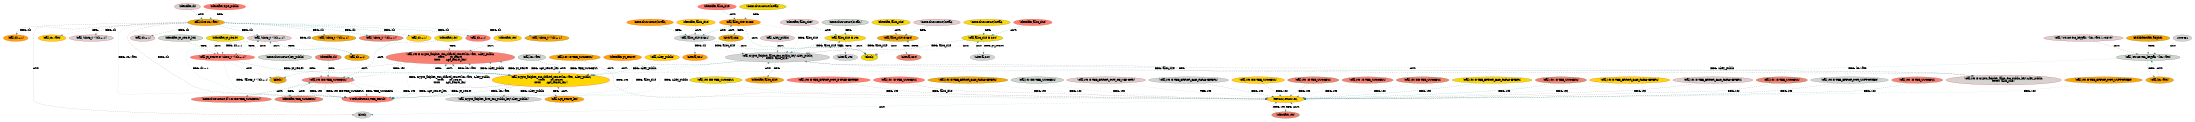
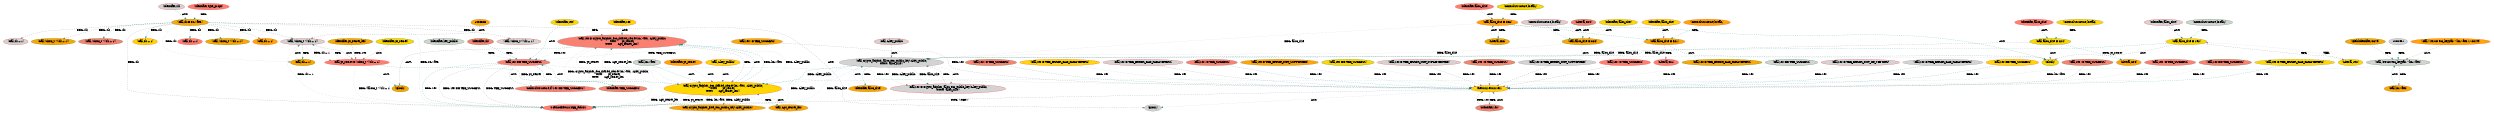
  digraph {
    node [color=red fillcolor=orange style=filled]
    edge [color=teal style=dashed]
    n1 [color=gray40 fillcolor=salmon label="(Call,res = crypto_acipher_ecc_shared_secret(ko->attr, &key_public,\n\t\t\t\t\t\t       pt_secret,\n\t\t\t\t\t\t       &pt_secret_len))"]
    n2 [fillcolor=gold label="(Call,crypto_acipher_ecc_shared_secret(ko->attr, &key_public,\n\t\t\t\t\t\t       pt_secret,\n\t\t\t\t\t\t       &pt_secret_len))"]
    n3 [color=gray40 fillcolor=salmon label="(Call,res == TEE_SUCCESS)"]
    n4 [color=darkgreen label="(Block,)"]
    n5 [fillcolor=salmon label="(MethodReturn,TEE_Result)"]
    n6 [color=gray40 label="(Call,&pt_secret_len)"]
-   n7 [color=gray40 fillcolor=lightgrey label="(Call,crypto_acipher_free_ecc_public_key(&key_public))"]
+   n7 [color=gray40 label="(Call,crypto_acipher_free_ecc_public_key(&key_public))"]
    n8 [fillcolor=gold label="(Return,return res;)"]
    n9 [color=darkgreen fillcolor=salmon label="(Identifier,TEE_SUCCESS)"]
    n10 [color=gray40 fillcolor=salmon label="(ControlStructure,if (res == TEE_SUCCESS))"]
    n11 [color=darkgreen fillcolor=lightgrey label="(Call,(struct ecc_keypair *)ko->attr)"]
    n12 [color=gray40 label="(Call,ko->attr)"]
-   n13 [fillcolor=lightgrey label="(Call,((struct ecc_keypair *)ko->attr)->curve)"]
+   n13 [label="(Call,((struct ecc_keypair *)ko->attr)->curve)"]
    n14 [color=gray40 fillcolor=lightgrey label="(Call,crypto_acipher_alloc_ecc_public_key(&key_public,\n\t\t\t\t\t\t\t  alloc_size))"]
    n15 [color=gray40 label="(Identifier,alloc_size)"]
    n16 [fillcolor=lightgrey label="(Call,res = crypto_acipher_alloc_ecc_public_key(&key_public,\n\t\t\t\t\t\t\t  alloc_size))"]
    n17 [color=darkgreen fillcolor=gold label="(Call,alloc_size = 224)"]
-   n18 [color=gray40 fillcolor=lightgrey label="(Literal,224)"]
+   n18 [color=gray40 label="(Literal,224)"]
    n19 [color=darkgreen fillcolor=gold label="(Block,)"]
-   n20 [color=gray40 fillcolor=lightgrey label="(Call,alloc_size = 521)"]
-   n21 [label="(Literal,521)"]
+   n20 [color=gray40 label="(Call,alloc_size = 521)"]
+   n21 [fillcolor=salmon label="(Literal,521)"]
    n22 [label="(Call,alloc_size = 256)"]
    n23 [color=darkgreen label="(Literal,256)"]
    n24 [color=darkgreen label="(Call,alloc_size = 384)"]
    n25 [color=darkgreen fillcolor=salmon label="(Literal,384)"]
    n26 [color=gray40 fillcolor=gold label="(Call,alloc_size = 192)"]
-   n27 [color=gray40 fillcolor=lightgrey label="(Literal,192)"]
+   n27 [color=gray40 fillcolor=gold label="(Literal,192)"]
    n28 [fillcolor=salmon label="(Call,pt_secret = (uint8_t *)(sk + 1))"]
    n29 [fillcolor=lightgrey label="(Call,(uint8_t *)(sk + 1))"]
    n30 [color=darkgreen label="(Call,sk + 1)"]
    n31 [color=darkgreen label="(Call,sk = so->attr)"]
    n32 [color=darkgreen label="(Call,(uint8_t *)(sk + 1))"]
    n33 [color=darkgreen fillcolor=salmon label="(Call,(uint8_t *)(sk + 1))"]
    n34 [fillcolor=gold label="(Call,sk + 1)"]
    n35 [fillcolor=salmon label="(Call,sk + 1)"]
    n36 [color=darkgreen label="(Call,(uint8_t *)(sk + 1))"]
    n37 [label="(Call,sk + 1)"]
    n38 [color=gray40 fillcolor=lightgrey label="(Block,)"]
-   n39 [fillcolor=gold label="(Call,so->attr)"]
    n40 [fillcolor=lightgrey label="(Call,(uint8_t *)(sk + 1))"]
    n41 [fillcolor=lightgrey label="(Call,sk + 1)"]
    n42 [color=darkgreen fillcolor=salmon label="(Identifier,res)"]
    n43 [color=darkgreen fillcolor=lightgrey label="(Call,res == TEE_SUCCESS)"]
    n44 [fillcolor=lightgrey label="(Call,res = TEE_ERROR_OUT_OF_MEMORY)"]
    n45 [fillcolor=lightgrey label="(Identifier,sk)"]
    n46 [fillcolor=lightgrey label="(Call,&key_public)"]
    n47 [label="(ControlStructure,break;)"]
    n48 [fillcolor=salmon label="(Identifier,alloc_size)"]
    n49 [color=gray40 fillcolor=lightgrey label="(Call,res = TEE_ERROR_BAD_PARAMETERS)"]
    n50 [color=darkgreen fillcolor=lightgrey label="(Call,ko->attr)"]
    n51 [fillcolor=gold label="(Call,res == TEE_SUCCESS)"]
    n52 [color=gray40 fillcolor=gold label="(Identifier,alloc_size)"]
    n53 [color=gray40 label="(Call,res != TEE_SUCCESS)"]
    n54 [color=darkgreen fillcolor=salmon label="(Call,res != TEE_SUCCESS)"]
    n55 [color=darkgreen fillcolor=lightgrey label="(ControlStructure,break;)"]
    n56 [label="(Identifier,pt_secret)"]
    n57 [color=gray40 fillcolor=salmon label="(Call,res != TEE_SUCCESS)"]
    n58 [color=darkgreen fillcolor=salmon label="(Call,res == TEE_SUCCESS)"]
    n59 [fillcolor=salmon label="(Identifier,alloc_size)"]
    n60 [color=gray40 fillcolor=gold label="(Call,res = TEE_ERROR_BAD_PARAMETERS)"]
    n61 [color=darkgreen fillcolor=salmon label="(Call,res != TEE_SUCCESS)"]
    n62 [color=darkgreen fillcolor=gold label="(Identifier,pt_secret)"]
    n63 [fillcolor=gold label="(Call,&key_public)"]
    n64 [color=darkgreen fillcolor=gold label="(ControlStructure,break;)"]
    n65 [fillcolor=gold label="(Call,res = TEE_ERROR_BAD_PARAMETERS)"]
-   n66 [color=darkgreen label="(FieldIdentifier,acipher)"]
+   n66 [color=darkgreen label="(FieldIdentifier,curve)"]
    n67 [fillcolor=lightgrey label="(Call,res = TEE_ERROR_BAD_PARAMETERS)"]
    n68 [color=darkgreen fillcolor=salmon label="(Identifier,sk)"]
    n69 [fillcolor=gold label="(Identifier,res)"]
    n70 [fillcolor=lightgrey label="(Identifier,alloc_size)"]
    n71 [fillcolor=lightgrey label="(ControlStructure,break;)"]
    n72 [color=darkgreen fillcolor=salmon label="(Call,res != TEE_SUCCESS)"]
    n73 [color=gray40 fillcolor=lightgrey label="(Call,res = TEE_ERROR_NOT_SUPPORTED)"]
    n74 [color=gray40 fillcolor=salmon label="(Call,res != TEE_SUCCESS)"]
    n75 [color=gray40 fillcolor=gold label="(Identifier,res)"]
-   n76 [color=darkgreen fillcolor=lightgrey label="(Identifier,pt_secret_len)"]
+   n76 [color=darkgreen label="(Identifier,pt_secret_len)"]
    n77 [color=gray40 fillcolor=gold label="(ControlStructure,break;)"]
-   n78 [fillcolor=salmon label="(Identifier,type_public)"]
+   n78 [fillcolor=salmon label="(Identifier,type_props)"]
    n79 [color=gray40 label="(Call,res = TEE_ERROR_NOT_SUPPORTED)"]
-   n80 [color=darkgreen fillcolor=lightgrey label="(ControlStructure,key_public)"]
+   n80 [color=darkgreen fillcolor=lightgrey label="(Identifier,key_public)"]
    n81 [fillcolor=gold label="(Identifier,alloc_size)"]
    n82 [color=darkgreen fillcolor=gold label="(Call,res == TEE_SUCCESS)"]
-   n83 [fillcolor=salmon label="(Call,res = TEE_ERROR_NOT_IMPLEMENTED)"]
+   n83 [fillcolor=lightgrey label="(Call,res = TEE_ERROR_NOT_IMPLEMENTED)"]
    n84 [fillcolor=salmon label="(Call,res != TEE_SUCCESS)"]
    n85 [color=darkgreen label="(Call,res = TEE_ERROR_BAD_PARAMETERS)"]
    1000451 [color=gray40 fillcolor=lightgrey]
+   1000503 [color=gray40]
    n1 -> n2 [color=gray40 label="CFG: "]
    n1 -> n3 [label="DDG: res" style=dotted]
    n1 -> n4 [color=gray40 label="AST: "]
    n1 -> n5 [color=gray40 label="DDG: crypto_acipher_ecc_shared_secret(ko->attr, &key_public,\n\t\t\t\t\t\t       pt_secret,\n\t\t\t\t\t\t       &pt_secret_len)" style=dotted]
    n2 -> n1 [label="AST: "]
    n2 -> n1 [label="DDG: ko->attr"]
    n2 -> n1 [label="DDG: &key_public" style=dotted]
    n2 -> n1 [color=gray40 label="DDG: pt_secret" style=dotted]
    n2 -> n1 [label="DDG: &pt_secret_len" style=dotted]
    n2 -> n5 [color=gray40 label="DDG: pt_secret"]
    n2 -> n5 [label="DDG: ko->attr"]
    n2 -> n5 [label="DDG: &pt_secret_len" style=dotted]
    n2 -> n6 [color=gray40 label="CFG: " style=dotted]
    n2 -> n7 [color=gray40 label="DDG: &key_public" style=dotted]
    n3 -> n5 [label="DDG: res"]
    n3 -> n5 [color=gray40 label="DDG: res == TEE_SUCCESS"]
    n3 -> n5 [color=gray40 label="DDG: TEE_SUCCESS"]
    n3 -> n8 [label="DDG: res" style=dotted]
    n3 -> n9 [label="CFG: "]
    n3 -> n10 [label="AST: "]
    n6 -> n2 [color=gray40 label="AST: " style=dotted]
+   n8 -> n5 [color=gray40 label="DDG: <RET>"]
    n8 -> n38 [label="AST: " style=dotted]
    n8 -> n42 [color=gray40 label="CFG: "]
    n9 -> n3 [label="AST: "]
    n11 -> n2 [label="DDG: ko->attr" style=dotted]
    n11 -> n12 [color=gray40 label="CFG: "]
    n12 -> n11 [label="AST: "]
    n13 -> n11 [color=gray40 label="AST: "]
    n14 -> n2 [label="DDG: &key_public"]
    n14 -> n5 [label="DDG: &key_public" style=dotted]
    n14 -> n5 [label="DDG: alloc_size" style=dotted]
    n14 -> n15 [label="CFG: "]
    n14 -> n16 [color=gray40 label="AST: " style=dotted]
    n14 -> n16 [color=gray40 label="DDG: &key_public" style=dotted]
    n14 -> n16 [label="DDG: alloc_size" style=dotted]
    n15 -> n14 [label="AST: " style=dotted]
    n16 -> n14 [color=gray40 label="CFG: "]
    n17 -> n14 [color=gray40 label="DDG: alloc_size"]
    n17 -> n18 [label="DDG: pt_secret"]
    n17 -> n19 [color=gray40 label="AST: " style=dotted]
-   n18 -> n17 [label="AST: "]
    n20 -> n14 [label="DDG: alloc_size" style=dotted]
    n20 -> n19 [label="AST: "]
-   n20 -> n21 [color=gray40 label="DDG: sk"]
+   n20 -> n21 [color=gray40 label="CFG: "]
    n22 -> n14 [color=gray40 label="DDG: alloc_size" style=dotted]
    n22 -> n19 [label="AST: "]
    n22 -> n20 [label="AST: "]
    n22 -> n23 [label="CFG: "]
    n23 -> n22 [label="AST: " style=dotted]
    n24 -> n14 [color=gray40 label="DDG: alloc_size" style=dotted]
    n24 -> n19 [color=gray40 label="AST: " style=dotted]
-   n24 -> n25 [color=gray40 label="CFG: " style=dotted]
-   n25 -> n24 [label="DDG: " style=dotted]
+   n25 -> n24 [label="AST: " style=dotted]
    n26 -> n14 [label="DDG: alloc_size"]
    n26 -> n19 [color=gray40 label="AST: "]
    n26 -> n27 [color=gray40 label="CFG: "]
    n27 -> n26 [color=gray40 label="TEE: " style=dotted]
    n28 -> n2 [label="DDG: pt_secret"]
    n28 -> n4 [label="AST: " style=dotted]
    n28 -> n5 [color=gray40 label="DDG: (alloc8_t *)(sk + 1)" style=dotted]
    n28 -> n29 [label="CFG: " style=dotted]
    n29 -> n5 [label="DDG: sk + 1" style=dotted]
    n29 -> n28 [color=gray40 label="AST: "]
    n29 -> n28 [color=gray40 label="DDG: sk + 1" style=dotted]
    n29 -> n30 [label="CFG: "]
    n30 -> n29 [label="AST: " style=dotted]
    n31 -> n5 [label="DDG: so->attr" style=dotted]
    n31 -> n5 [color=gray40 label="DDG: sk"]
    n31 -> n29 [label="DDG: sk"]
    n31 -> n30 [color=gray40 label="DDG: sk" style=dotted]
    n31 -> n32 [color=gray40 label="DDG: sk"]
    n31 -> n33 [label="DDG: sk"]
    n31 -> n34 [label="DDG: sk"]
    n31 -> n35 [label="DDG: sk"]
    n31 -> n36 [label="DDG: sk" style=dotted]
    n31 -> n37 [color=gray40 label="DDG: sk"]
    n31 -> n38 [color=gray40 label="AST: "]
-   n31 -> n39 [color=gray40 label="CFG: " style=dotted]
    n31 -> n40 [color=gray40 label="DDG: sk"]
    n31 -> n41 [color=gray40 label="DDG: sk"]
    n42 -> n8 [label="AST: " style=dotted]
    n42 -> n8 [color=gray40 label="DDG: res"]
    n43 -> n8 [label="DDG: res" style=dotted]
-   n44 -> n8 [color=gray40 label="TEE: res" style=dotted]
+   n44 -> n8 [color=gray40 label="DDG: res" style=dotted]
    n45 -> n31 [label="AST: "]
    n46 -> n14 [color=gray40 label="AST: "]
    n47 -> n20 [label="CFG: "]
    n48 -> n22 [label="AST: "]
    n49 -> n8 [label="DDG: res"]
    n50 -> n2 [label="AST: "]
    n51 -> n8 [label="DDG: res"]
    n52 -> n24 [color=gray40 label="AST: " style=dotted]
    n53 -> n3 [label="DDG: TEE_SUCCESS" style=dotted]
    n53 -> n8 [color=gray40 label="DDG: res"]
    n54 -> n8 [color=gray40 label="DDG: res"]
    n55 -> n26 [label="CFG: "]
    n56 -> n2 [color=gray40 label="AST: " style=dotted]
    n57 -> n8 [color=gray40 label="DDG: res" style=dotted]
    n58 -> n8 [color=gray40 label="DDG: res" style=dotted]
    n59 -> n17 [label="AST: "]
    n60 -> n8 [label="DDG: res"]
    n61 -> n8 [label="DDG: res"]
    n62 -> n28 [color=gray40 label="AST: "]
    n63 -> n2 [label="AST: " style=dotted]
    n64 -> n22 [label="CFG: " style=dotted]
    n65 -> n8 [label="DDG: res" style=dotted]
    n66 -> n11 [color=gray40 label="CFG: "]
    n67 -> n8 [color=gray40 label="DDG: res"]
    n68 -> n3 [label="CFG: "]
    n69 -> n1 [label="AST: "]
    n70 -> n26 [label="AST: "]
    n71 -> n24 [label="CFG: "]
    n72 -> n8 [color=gray40 label="DDG: res"]
    n73 -> n8 [color=gray40 label="DDG: res"]
    n74 -> n8 [label="DDG: res"]
    n75 -> n1 [color=gray40 label="CFG: " style=dotted]
    n75 -> n3 [label="AST: "]
-   n76 -> n28 [color=gray40 label="CFG: "]
+   n76 -> n28 [color=gray40 label="DDG: res"]
    n77 -> n17 [label="CFG: " style=dotted]
    n78 -> n31 [label="CFG: " style=dotted]
    n79 -> n8 [label="DDG: res" style=dotted]
    n80 -> n3 [color=gray40 label="CFG: " style=dotted]
    n81 -> n20 [color=gray40 label="AST: "]
    n82 -> n8 [color=gray40 label="DDG: res" style=dotted]
-   n83 -> n8 [color=gray40 label="DDG: alloc_size"]
+   n83 -> n8 [color=gray40 label="DDG: res"]
    n84 -> n8 [color=gray40 label="DDG: res"]
    n85 -> n8 [color=gray40 label="DDG: res" style=dotted]
-   1000451 -> n11 [label="AST: " style=dotted]
+   1000451 -> n11 [label="CFG: " style=dotted]
+   1000503 -> n29 [color=gray40 label="AST: "]
  }
